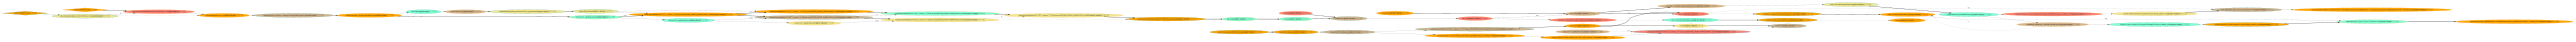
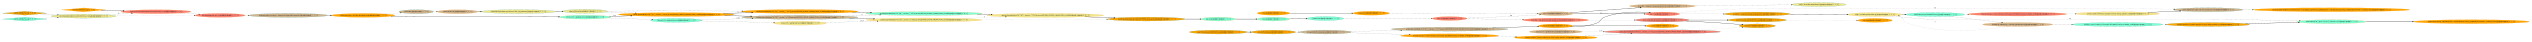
  digraph {
    fontname=Ubuntu
    rankdir=LR
    node [color=darkorange fillcolor=orange fontname=Ubuntu shape=ellipse style=filled]
    edge [fontname=Ubuntu style=bold]
    n1 [label="req.close()@@@23@@@['1', '1', '1']"]
-   n2 [fillcolor=salmon label="h.close()@@@24@@@['1', '1', '1']"]
+   n2 [label="h.close()@@@24@@@['1', '1', '1']"]
    n3 [label="createCore()@@@25@@@['1', '1', '1']"]
-   n4 [color=teal fillcolor=tan label="createCore()@@@18@@@['1', '1', '1']"]
+   n4 [color=teal fillcolor=aquamarine label="createCore()@@@18@@@['1', '1', '1']"]
    n5 [fillcolor=salmon label="req = req()@@@19@@@['1', '1', '1']"]
    n6 [fillcolor=salmon label="uhandler = req.getCore().getUpdateHandler()@@@20@@@['1', '1', '1']"]
    n7 [fillcolor=tan label="req = req()@@@26@@@['1', '1', '1']"]
    n8 [label="updateJ(jsonAdd(sdoc(\"id\",\"Q1\",\"_version_\",v101)),params(DISTRIB_UPDATE_PARAM,FROM_LEADER))@@@16@@@['1', '1', '0']"]
    n9 [label="updateJ(jsonAdd(sdoc(\"id\",\"Q1\",\"_version_\",\"101\")),params(DISTRIB_UPDATE_PARAM,FROM_LEADER))@@@12@@@['0', '0', '1']"]
    n10 [color=teal fillcolor=tan label="updateJ(jsonAdd(sdoc(\"id\",\"Q2\",\"_version_\",v102)),params(DISTRIB_UPDATE_PARAM,FROM_LEADER))@@@17@@@['1', '1', '0']"]
    n11 [fillcolor=aquamarine label="updateJ(jsonAdd(sdoc(\"id\",\"Q2\",\"_version_\",\"102\")),params(DISTRIB_UPDATE_PARAM,FROM_LEADER))@@@13@@@['0', '0', '1']"]
    n12 [fillcolor=khaki label="updateJ(jsonAdd(sdoc(\"id\",\"Q3\",\"_version_\",v103)),params(DISTRIB_UPDATE_PARAM,FROM_LEADER))@@@18@@@['1', '1', '0']"]
-   n13 [color=teal fillcolor=aquamarine label="ulog = uhandler.getUpdateLog()@@@21@@@['1', '1', '1']"]
+   n13 [color=teal fillcolor=salmon label="ulog = uhandler.getUpdateLog()@@@21@@@['1', '1', '1']"]
    n14 [color=teal label="assertTrue(ulog.existOldBufferLog())@@@22@@@['1', '1', '1']"]
    n15 [label="timeout.waitFor(\"Timeout waiting for finish replay updates\",null)@@@37@@@['1', '1', '0']"]
    n16 [color=teal fillcolor=salmon label="updateJ(jsonAdd(sdoc(\"id\",\"Q7\",\"_version_\",v117)),params(DISTRIB_UPDATE_PARAM,FROM_LEADER))@@@38@@@['1', '1', '0']"]
-   n17 [color=teal fillcolor=tan label="createCore()@@@35@@@['1', '1', '1']"]
+   n17 [color=teal label="createCore()@@@35@@@['1', '1', '1']"]
    n18 [fillcolor=aquamarine label="assertJQ(req(\"qt\",\"/get\",\"id\",\"Q7\"),\"/doc/id==Q7\")@@@47@@@['1', '1', '0']"]
    n19 [label="{UpdateLog.testing_logReplayHook = nullUpdateLog.testing_logReplayFinishHook = nullreq().close()}@@@49@@@['1', '1', '0']"]
    n20 [fillcolor=tan label="assertU(commit())@@@9@@@['1', '1', '1']"]
    n21 [color=teal fillcolor=khaki label="assertEquals(UpdateLog.State.ACTIVE,ulog.getState())@@@10@@@['1', '1', '1']"]
    n22 [color=teal fillcolor=khaki label="ulog.bufferUpdates()@@@11@@@['1', '1', '1']"]
    n23 [color=teal label="timeout.waitFor(\"Timeout waiting for finish replay updates\",null)@@@46@@@['1', '1', '0']"]
    n24 [color=teal label="assertTrue(ulog.existOldBufferLog())@@@29@@@['1', '1', '1']"]
    n25 [color=teal label="ulog.bufferUpdates()@@@30@@@['1', '1', '1']"]
    n26 [color=teal fillcolor=tan label="ulog.applyBufferedUpdates()@@@31@@@['1', '1', '1']"]
    n27 [label="{DirectUpdateHandler2.commitOnClose = trueUpdateLog.testing_logReplayHook = nullUpdateLog.testing_logReplayFinishHook = nullreq().close()}@@@44@@@['0', '0', '1']"]
    n28 [fillcolor=tan label="String v117 = getNextVersion()@@@11@@@['1', '1', '0']"]
-   n29 [color=teal fillcolor=aquamarine label="clearIndex()@@@8@@@['1', '1', '1']"]
+   n29 [color=teal fillcolor=tan label="clearIndex()@@@8@@@['1', '1', '1']"]
    n30 [label="UpdateLog ulog = uhandler.getUpdateLog()@@@6@@@['1', '1', '1']"]
    n31 [fillcolor=aquamarine label="String v101 = getNextVersion()@@@8@@@['1', '1', '0']"]
    n32 [color=teal fillcolor=aquamarine label="String v102 = getNextVersion()@@@9@@@['1', '1', '0']"]
    n33 [color=teal fillcolor=tan label="assertJQ(req(\"qt\",\"/get\",\"id\",\"Q7\"),\"/doc/id==Q7\")@@@42@@@['0', '0', '1']"]
    n34 [color=teal fillcolor=tan label="updateJ(jsonAdd(sdoc(\"id\",\"Q7\",\"_version_\",\"117\")),params(DISTRIB_UPDATE_PARAM,FROM_LEADER))@@@32@@@['0', '0', '1']"]
    n35 [label="req.close()@@@33@@@['0', '0', '1']"]
    n36 [fillcolor=salmon label="req = req()@@@36@@@['1', '1', '1']"]
-   n37 [fillcolor=khaki label="h.close()@@@34@@@['0', '0', '1']"]
+   n37 [label="h.close()@@@34@@@['0', '0', '1']"]
    n38 [color=teal label="uhandler = req.getCore().getUpdateHandler()@@@37@@@['1', '1', '1']"]
-   n39 [label="ulog = uhandler.getUpdateLog()@@@38@@@['1', '1', '1']"]
+   n39 [fillcolor=khaki label="ulog = uhandler.getUpdateLog()@@@38@@@['1', '1', '1']"]
    n40 [fillcolor=khaki label="String v103 = getNextVersion()@@@10@@@['1', '1', '0']"]
    n41 [fillcolor=khaki label="updateJ(jsonAdd(sdoc(\"id\",\"Q3\",\"_version_\",\"103\")),params(DISTRIB_UPDATE_PARAM,FROM_LEADER))@@@14@@@['0', '0', '1']"]
    n42 [color=teal label="assertEquals(UpdateLog.State.BUFFERING,ulog.getState())@@@15@@@['1', '1', '1']"]
    n43 [fillcolor=tan label="UpdateLog updateLog = uhandler.getUpdateLog()@@@44@@@['1', '1', '0']"]
    n44 [color=teal fillcolor=aquamarine label="timeout = new TimeOut(10,TimeUnit.SECONDS,TimeSource.NANO_TIME)@@@45@@@['1', '1', '0']"]
    n45 [color=teal fillcolor=aquamarine label="assertFalse(ulog.existOldBufferLog())@@@39@@@['1', '1', '1']"]
    n46 [fillcolor=tan label="uhandler = req.getCore().getUpdateHandler()@@@27@@@['1', '1', '1']"]
    n47 [fillcolor=aquamarine label="req.close()@@@16@@@['1', '1', '1']"]
    n48 [fillcolor=aquamarine label="h.close()@@@17@@@['1', '1', '1']"]
    n49 [color=teal fillcolor=khaki label="DirectUpdateHandler2.commitOnClose = false@@@3@@@['1', '0', '1']"]
    n50 [fillcolor=salmon label="TestInjection.skipIndexWriterCommitOnClose = true@@@3@@@['0', '1', '0']"]
-   n51 [label="SolrQueryRequest req = req()@@@4@@@['1', '1', '1']"]
+   n51 [fillcolor=salmon label="SolrQueryRequest req = req()@@@4@@@['1', '1', '1']"]
    n52 [color=teal fillcolor=tan label="UpdateHandler uhandler = req.getCore().getUpdateHandler()@@@5@@@['1', '1', '1']"]
    n53 [color=teal fillcolor=khaki label="ulog = uhandler.getUpdateLog()@@@28@@@['1', '1', '1']"]
    n54 [fillcolor=salmon label="TimeOut timeout = new TimeOut(10,TimeUnit.SECONDS,TimeSource.NANO_TIME)@@@40@@@['0', '0', '1']"]
    n55 [fillcolor=khaki label="timeout.waitFor(\"Timeout waiting for finish replay updates\",null)@@@41@@@['0', '0', '1']"]
    n56 [color=teal label="testExistOldBufferLog['1', '0', '0']" shape=diamond]
    n57 [label="testExistOldBufferLog['0', '1', '0']" shape=diamond]
    n58 [label="TimeOut timeout = new TimeOut(10,TimeUnit.SECONDS,TimeSource.NANO_TIME)@@@36@@@['1', '1', '0']"]
-   n2 -> n4
-   n3 -> n7
+   n59 [color=teal fillcolor=aquamarine label="testExistOldBufferLog['0', '0', '1']" shape=diamond]
+   n2 -> n3
+   n3 -> n7 [style=dashed]
    n4 -> n5 [style=dashed]
    n5 -> n6 [style=dashed]
    n5 -> n7 [label=req style=dashed]
    n6 -> n13 [style=dashed]
    n7 -> n36 [label=req]
    n7 -> n46
    n8 -> n9 [label=0]
    n8 -> n10
    n9 -> n11
    n10 -> n11 [label=0 style=dashed]
    n10 -> n12
    n11 -> n41
    n12 -> n41 [label=0 style=dotted]
    n12 -> n42 [style=dotted]
    n13 -> n14
    n14 -> n1 [style=dotted]
    n15 -> n16 [style=dashed]
    n16 -> n17 [style=dotted]
    n18 -> n19
    n20 -> n21
    n21 -> n22
    n22 -> n8 [style=dashed]
    n22 -> n9 [style=dashed]
    n23 -> n18
    n24 -> n25
    n25 -> n26 [style=dashed]
    n26 -> n34 [style=dashed]
    n26 -> n58 [style=dashed]
    n28 -> n16 [label=v117 style=dotted]
    n29 -> n20 [style=dashed]
    n30 -> n29 [style=dotted]
    n30 -> n31
    n31 -> n8 [label=v101]
    n31 -> n32 [style=dashed]
    n32 -> n10 [label=v102 style=dashed]
    n32 -> n40 [style=dashed]
    n33 -> n27 [style=dashed]
    n34 -> n35
    n35 -> n36
    n35 -> n37
    n36 -> n33 [label=req style=dotted]
    n36 -> n38 [style=dashed]
-   n37 -> n17
+   n13 -> n17
    n38 -> n39
    n39 -> n18 [label=req style=dashed]
-   n53 -> n45
+   n39 -> n45
    n40 -> n12 [label=v103 style=dashed]
    n41 -> n42
    n42 -> n47
    n43 -> n39 [label=0 style=dotted]
    n43 -> n44 [style=dashed]
    n44 -> n23 [style=dotted]
    n45 -> n43 [style=dashed]
    n45 -> n54 [style=dashed]
    n46 -> n53 [style=dashed]
    n47 -> n48
    n48 -> n4
    n49 -> n50 [label=0 style=dashed]
    n49 -> n51 [style=dotted]
    n50 -> n51 [style=dashed]
    n51 -> n52 [style=dotted]
    n52 -> n30
    n54 -> n55 [style=dotted]
    n55 -> n33
    n56 -> n49 [style=dashed]
    n57 -> n50
    n58 -> n15 [style=dashed]
+   n59 -> n49 [style=dotted]
  }
